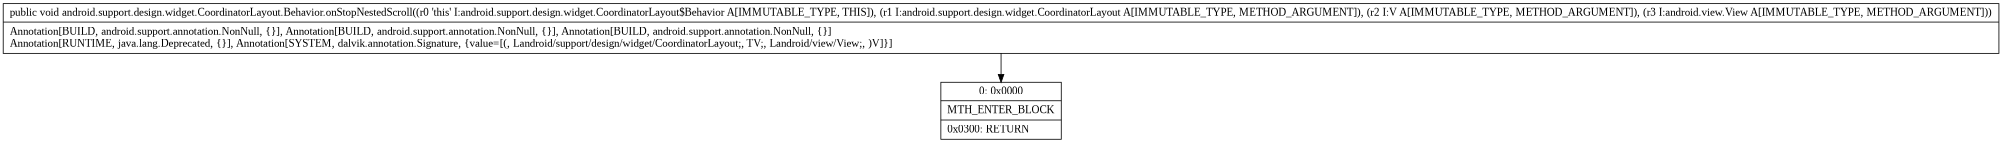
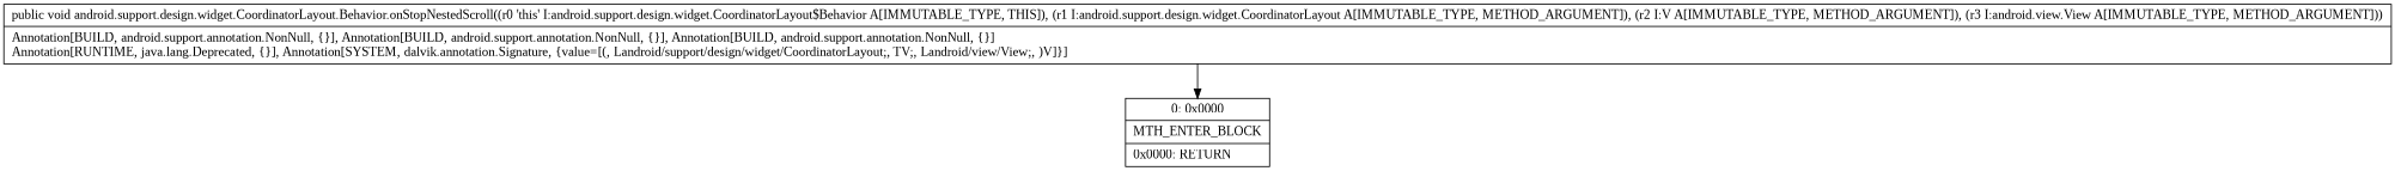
  digraph {
    fontname="Liberation Serif"
    node [shape=record fontname="Liberation Serif"]
-   n1 [label="{0\:\ 0x0000|MTH_ENTER_BLOCK\l|0x0300: RETURN   \l}"]
+   n1 [label="{0\:\ 0x0000|MTH_ENTER_BLOCK\l|0x0000: RETURN   \l}"]
    n2 [label="{public void android.support.design.widget.CoordinatorLayout.Behavior.onStopNestedScroll((r0 'this' I:android.support.design.widget.CoordinatorLayout$Behavior A[IMMUTABLE_TYPE, THIS]), (r1 I:android.support.design.widget.CoordinatorLayout A[IMMUTABLE_TYPE, METHOD_ARGUMENT]), (r2 I:V A[IMMUTABLE_TYPE, METHOD_ARGUMENT]), (r3 I:android.view.View A[IMMUTABLE_TYPE, METHOD_ARGUMENT]))  | Annotation[BUILD, android.support.annotation.NonNull, \{\}], Annotation[BUILD, android.support.annotation.NonNull, \{\}], Annotation[BUILD, android.support.annotation.NonNull, \{\}]\lAnnotation[RUNTIME, java.lang.Deprecated, \{\}], Annotation[SYSTEM, dalvik.annotation.Signature, \{value=[(, Landroid\/support\/design\/widget\/CoordinatorLayout;, TV;, Landroid\/view\/View;, )V]\}]\l}"]
    n2 -> n1 [fontname="Liberation Serif"]
  }
